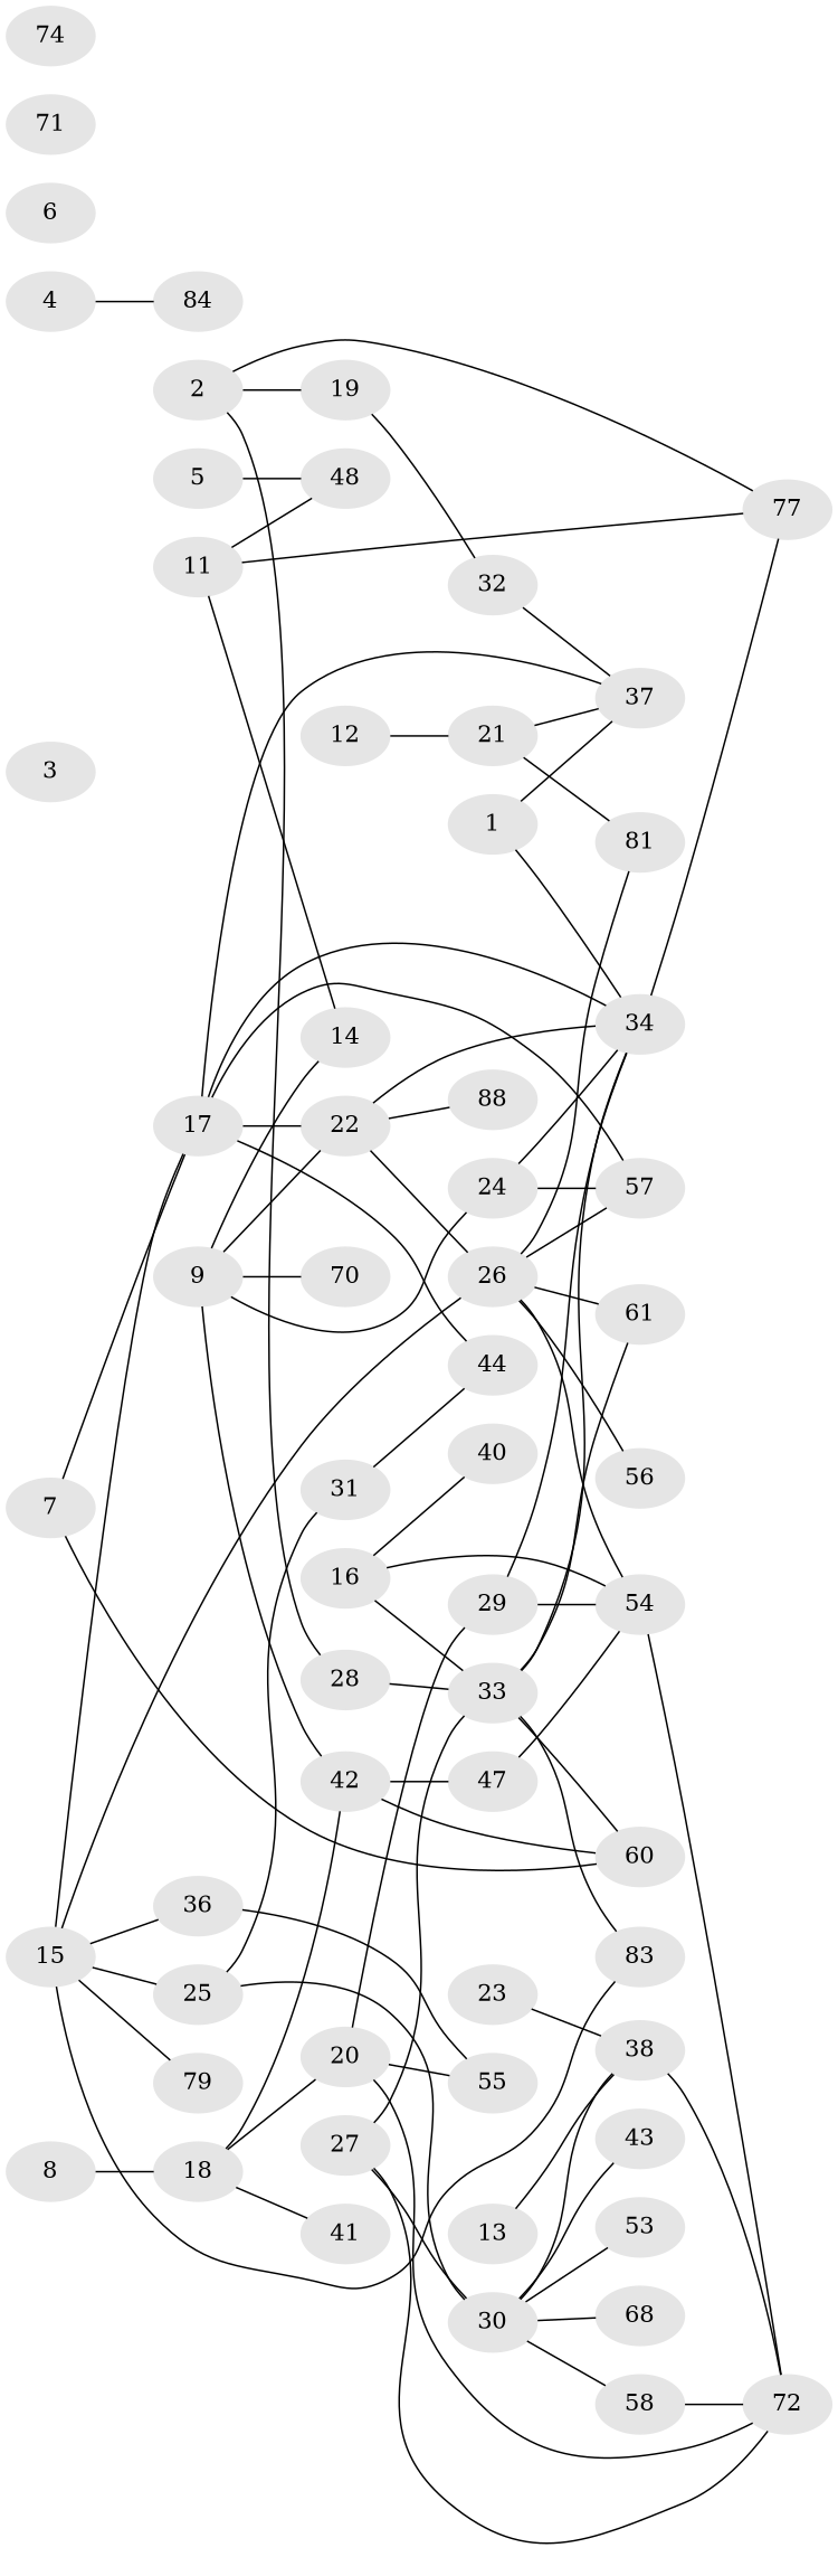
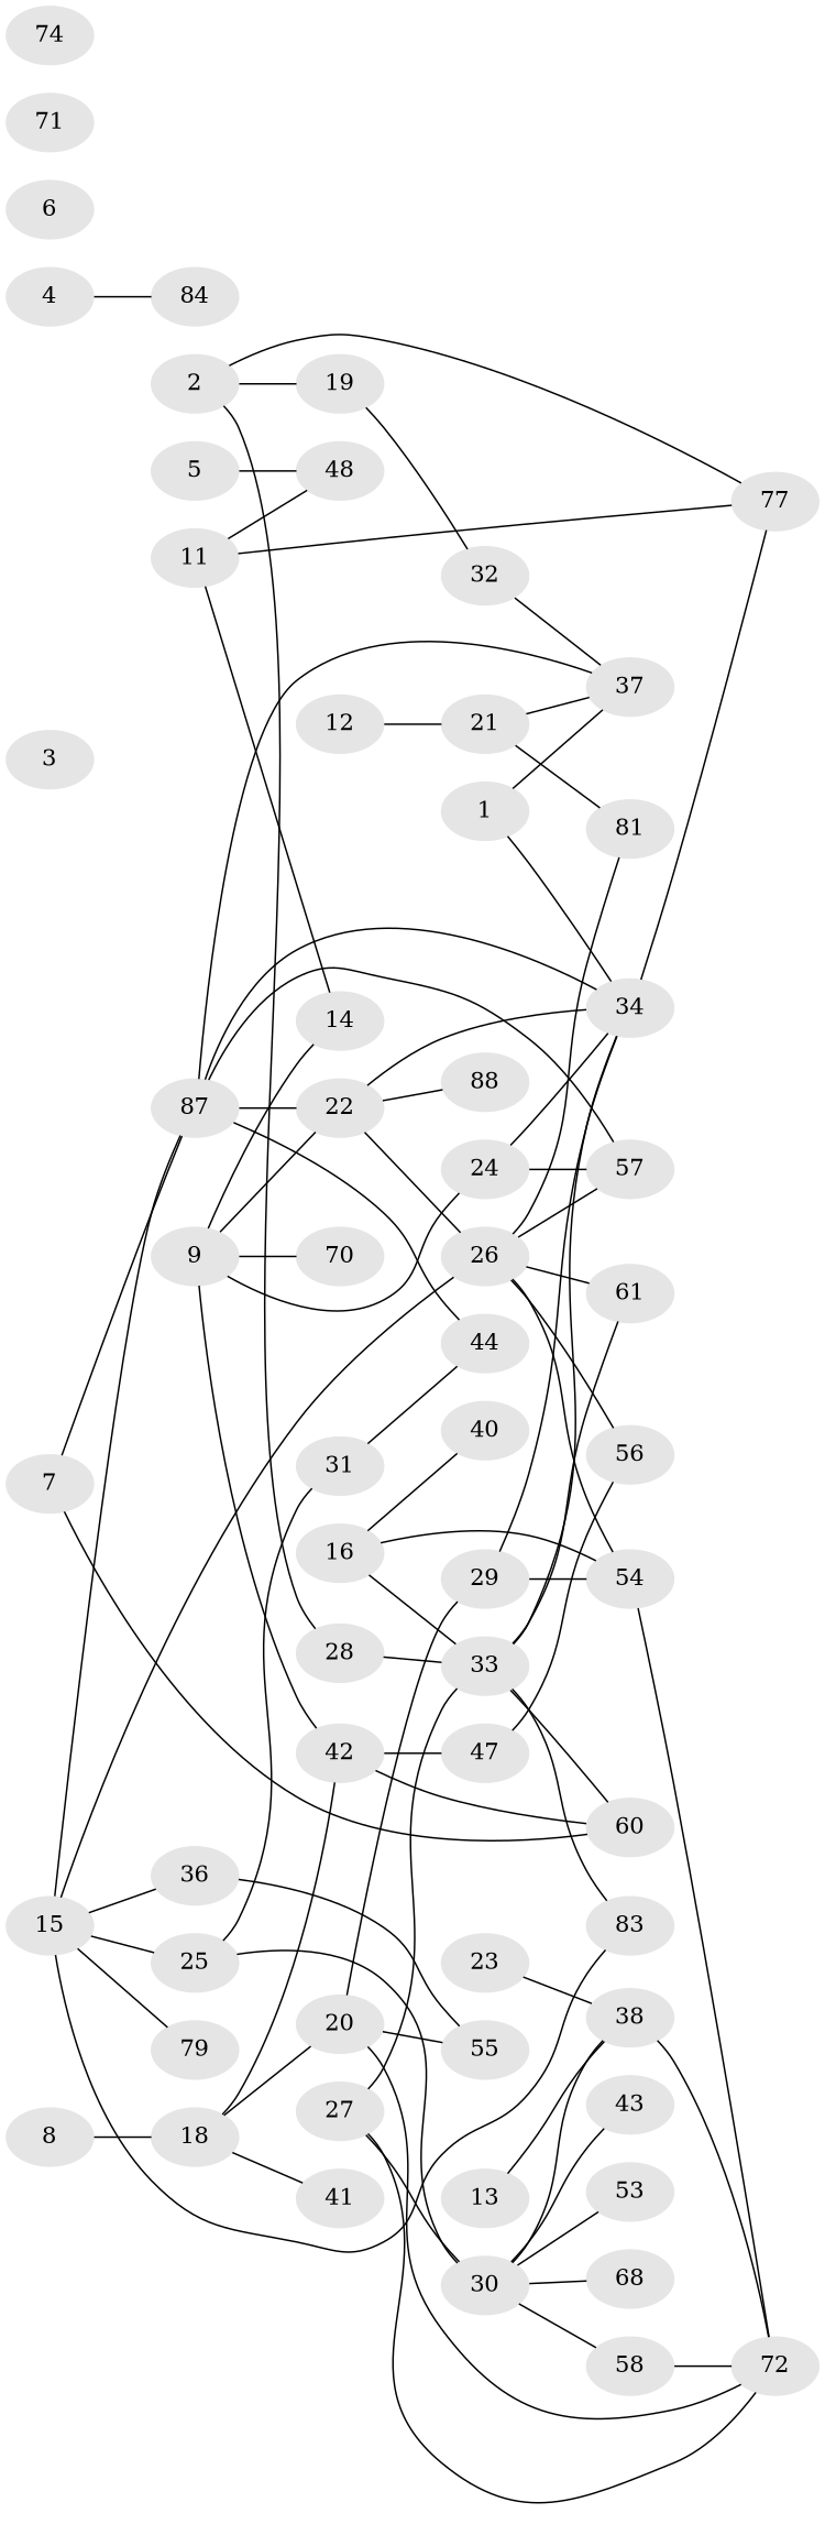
  graph {
    rankdir=LR
    node [color=gray90 style=filled]
    34 [super="+67"]
    77 [super="+89"]
    1
    37
    2 [super="+10"]
    19
    28
    32 [super="+45"]
    33 [super="+69"]
    3
    4
    84
    5 [super="+46"]
    48
    6
-   17 [super="+82"]
+   17 [super="+82" label=87]
    22 [super="+80"]
    44
    57
    7
    60
    8 [super="+78"]
    18 [super="+64"]
    42 [super="+65"]
    20 [super="+51"]
    41
    9 [super="+39"]
    14 [super="+75"]
    24 [super="+50"]
    70
    26 [super="+59"]
    88
    47
    11
    21 [super="+52"]
    81
    12
    38 [super="+73"]
    72
    13
    54 [super="+86"]
    15 [super="+63"]
    25
    36
    79
    83
    30 [super="+76"]
    31
    56
    61 [super="+87"]
    55
    16 [super="+35"]
    40
    29 [super="+85"]
    23
    43 [super="+49"]
    53 [super="+62"]
    58 [super="+66"]
    68
    27
    71
    74
    34 -- 77
    1 -- 34
    1 -- 37
    2 -- 77
    2 -- 19
    2 -- 28
    19 -- 32
    28 -- 33
    32 -- 37
    33 -- 34
    33 -- 60
    33 -- 83
    33 -- 61
    4 -- 84
    5 -- 48
    17 -- 34
    17 -- 37
    17 -- 22 [weight=2]
    17 -- 44
    17 -- 57
    22 -- 34
    22 -- 26
    22 -- 88
    7 -- 17
    7 -- 60
    8 -- 18
    18 -- 42
    18 -- 20
    18 -- 41
    42 -- 60
    42 -- 47
    20 -- 72
    20 -- 55
    20 -- 29
    9 -- 22
    9 -- 42
    9 -- 14
    9 -- 24
    9 -- 70
    24 -- 34
    24 -- 57
    26 -- 57
    26 -- 81
    26 -- 54
    26 -- 56
    26 -- 61
-   47 -- 54
+   47 -- 56
    11 -- 77
    11 -- 48
    11 -- 14
    21 -- 37
    21 -- 81
    12 -- 21
    38 -- 72
    13 -- 38
    54 -- 72
    15 -- 17
    15 -- 26
    15 -- 25
    15 -- 36
    15 -- 79
    15 -- 83
    25 -- 30
    25 -- 31
    36 -- 55
    30 -- 38
    30 -- 43
    30 -- 53
    30 -- 58
    30 -- 68
    31 -- 44
    16 -- 33
    16 -- 54
    16 -- 40
    29 -- 34
    29 -- 54 [weight=2]
    23 -- 38
    58 -- 72
    27 -- 33
    27 -- 72
    27 -- 30
  }
